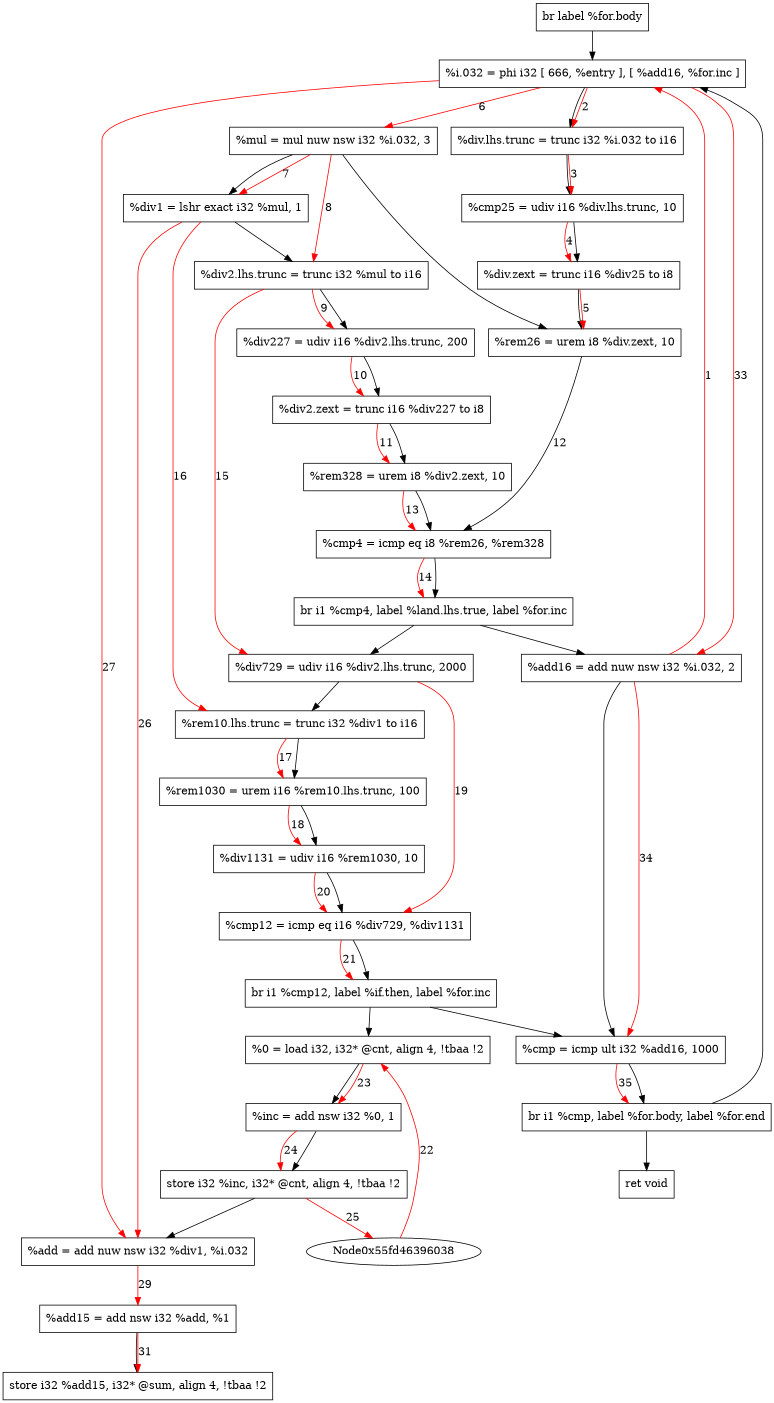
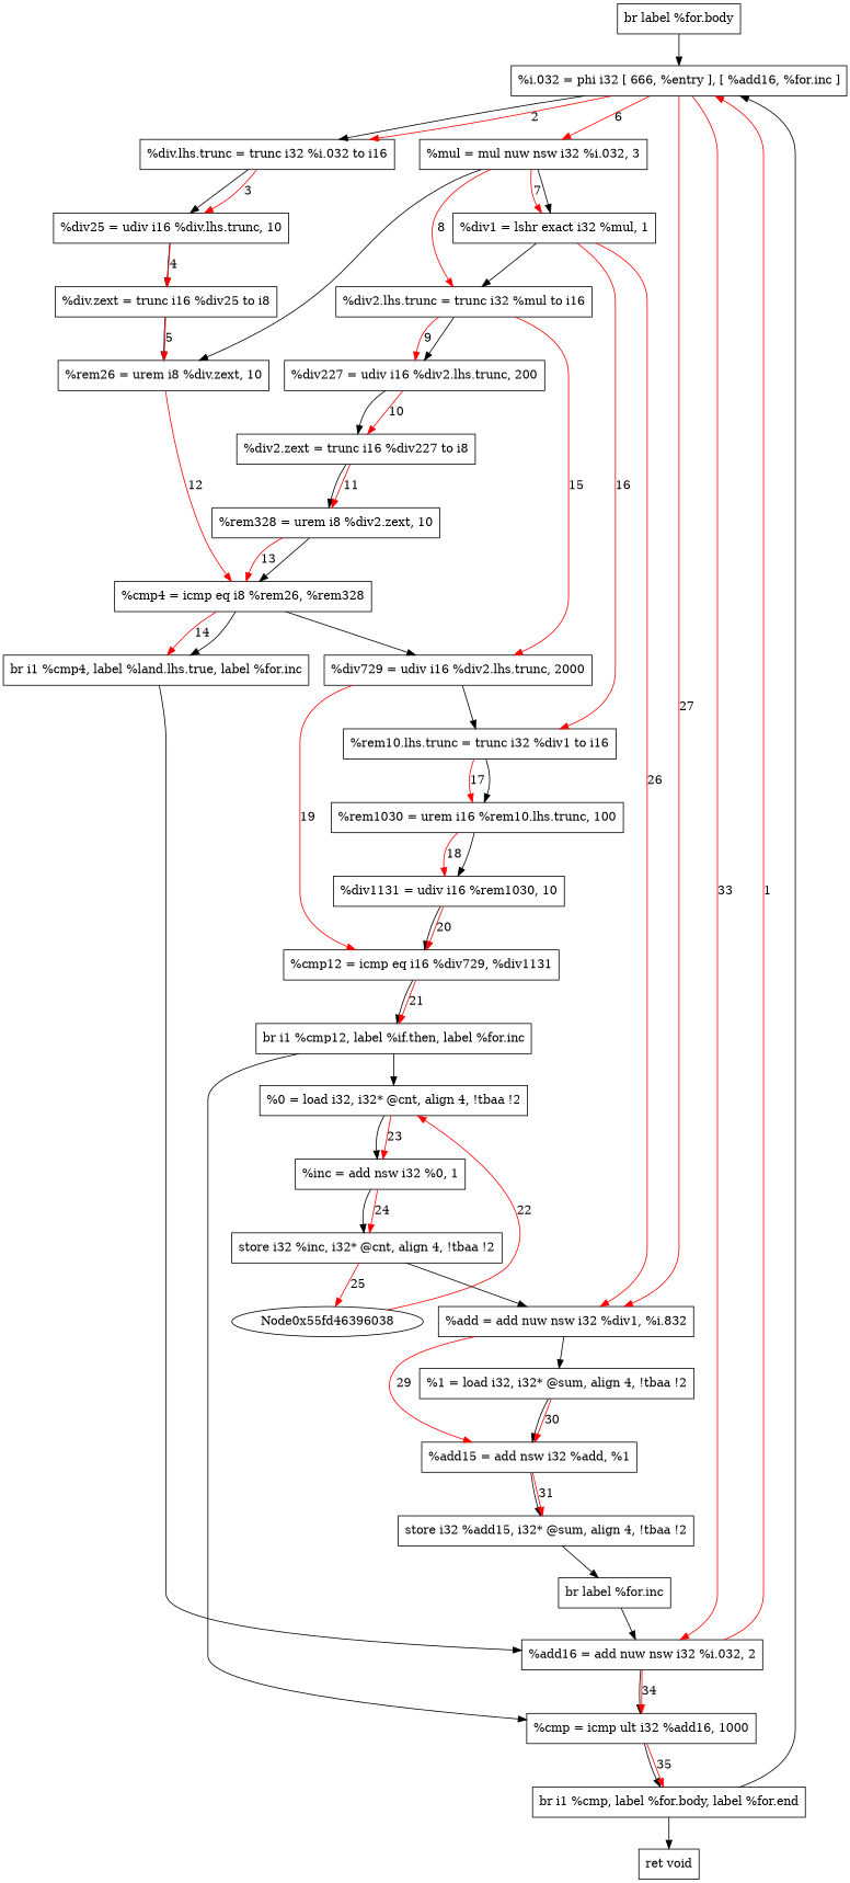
  digraph {
    node [shape=record]
    n1 [label="  br label %for.body"]
    n2 [label="  %i.032 = phi i32 [ 666, %entry ], [ %add16, %for.inc ]"]
    n3 [label="  %div.lhs.trunc = trunc i32 %i.032 to i16"]
    n4 [label="  %mul = mul nuw nsw i32 %i.032, 3"]
-   n5 [label="  %add = add nuw nsw i32 %div1, %i.032"]
+   n5 [label="%add = add nuw nsw i32 %div1, %i.832"]
    n6 [label="  %add16 = add nuw nsw i32 %i.032, 2"]
-   n7 [label="%cmp25 = udiv i16 %div.lhs.trunc, 10"]
+   n7 [label="  %div25 = udiv i16 %div.lhs.trunc, 10"]
    n8 [label="  %rem26 = urem i8 %div.zext, 10"]
    n9 [label="  %div1 = lshr exact i32 %mul, 1"]
    n10 [label="  %div2.lhs.trunc = trunc i32 %mul to i16"]
+   n11 [label="  %1 = load i32, i32* @sum, align 4, !tbaa !2"]
    n12 [label="  %add15 = add nsw i32 %add, %1"]
    n13 [label="  %cmp = icmp ult i32 %add16, 1000"]
    n14 [label="  %div.zext = trunc i16 %div25 to i8"]
    n15 [label="  %cmp4 = icmp eq i8 %rem26, %rem328"]
    n16 [label="  br i1 %cmp4, label %land.lhs.true, label %for.inc"]
    n17 [label="  %rem10.lhs.trunc = trunc i32 %div1 to i16"]
    n18 [label="  %div227 = udiv i16 %div2.lhs.trunc, 200"]
    n19 [label="  %div729 = udiv i16 %div2.lhs.trunc, 2000"]
    n20 [label="  %rem1030 = urem i16 %rem10.lhs.trunc, 100"]
    n21 [label="  %div2.zext = trunc i16 %div227 to i8"]
    n22 [label="  %cmp12 = icmp eq i16 %div729, %div1131"]
    n23 [label="  %rem328 = urem i8 %div2.zext, 10"]
    n24 [label="  br i1 %cmp12, label %if.then, label %for.inc"]
    n25 [label="  %div1131 = udiv i16 %rem1030, 10"]
    n26 [label="  %0 = load i32, i32* @cnt, align 4, !tbaa !2"]
    n27 [label="  %inc = add nsw i32 %0, 1"]
    n28 [label="  store i32 %inc, i32* @cnt, align 4, !tbaa !2"]
    Node0x55fd46396038 [shape=""]
    n30 [label="  store i32 %add15, i32* @sum, align 4, !tbaa !2"]
+   n31 [label="  br label %for.inc"]
    n32 [label="  br i1 %cmp, label %for.body, label %for.end"]
    n33 [label="  ret void"]
    n1 -> n2
    n2 -> n3
    n2 -> n3 [color=red label=2]
    n2 -> n4 [color=red label=6]
    n2 -> n5 [color=red label=27]
    n2 -> n6 [color=red label=33]
    n3 -> n7
    n3 -> n7 [color=red label=3]
    n4 -> n8
    n4 -> n9
    n4 -> n9 [color=red label=7]
    n4 -> n10 [color=red label=8]
+   n5 -> n11
    n5 -> n12 [color=red label=29]
    n6 -> n2 [color=red label=1]
    n6 -> n13
    n6 -> n13 [color=red label=34]
    n7 -> n14
    n7 -> n14 [color=red label=4]
-   n8 -> n15 [color=black label=12]
+   n8 -> n15 [color=red label=12]
    n9 -> n5 [color=red label=26]
    n9 -> n10
    n9 -> n17 [color=red label=16]
    n10 -> n18
    n10 -> n18 [color=red label=9]
    n10 -> n19 [color=red label=15]
+   n11 -> n12
+   n11 -> n12 [color=red label=30]
    n12 -> n30
    n12 -> n30 [color=red label=31]
    n13 -> n32
    n13 -> n32 [color=red label=35]
    n14 -> n8
    n14 -> n8 [color=red label=5]
    n15 -> n16
    n15 -> n16 [color=red label=14]
    n16 -> n6
-   n16 -> n19
+   n15 -> n19
    n17 -> n20
    n17 -> n20 [color=red label=17]
    n18 -> n21
    n18 -> n21 [color=red label=10]
    n19 -> n17
    n19 -> n22 [color=red label=19]
    n20 -> n25
    n20 -> n25 [color=red label=18]
    n21 -> n23
    n21 -> n23 [color=red label=11]
    n22 -> n24
    n22 -> n24 [color=red label=21]
    n23 -> n15
    n23 -> n15 [color=red label=13]
    n24 -> n13
    n24 -> n26
    n25 -> n22
    n25 -> n22 [color=red label=20]
    n26 -> n27
    n26 -> n27 [color=red label=23]
    n27 -> n28
    n27 -> n28 [color=red label=24]
    n28 -> n5
    n28 -> Node0x55fd46396038 [color=red label=25]
    Node0x55fd46396038 -> n26 [color=red label=22]
+   n30 -> n31
+   n31 -> n6
    n32 -> n2
    n32 -> n33
  }
